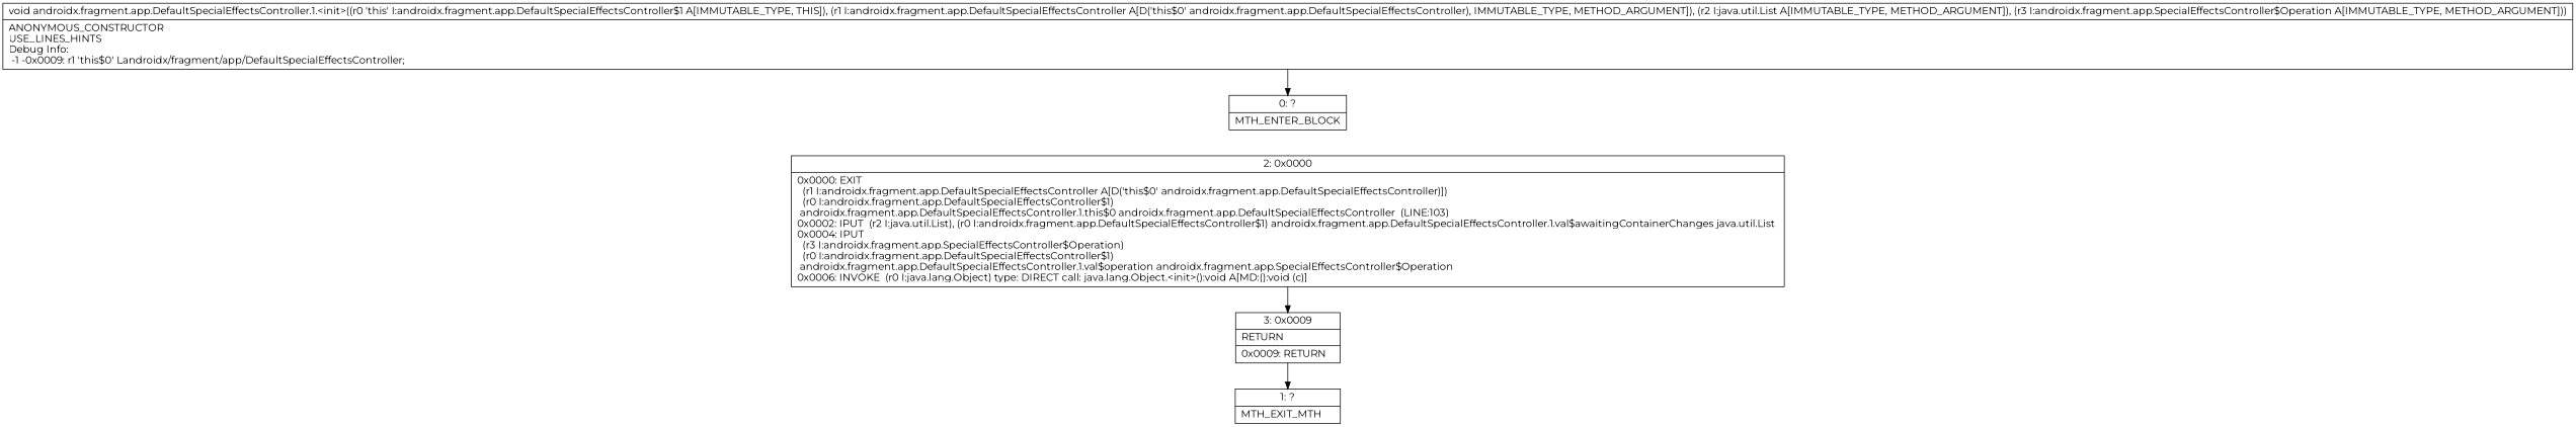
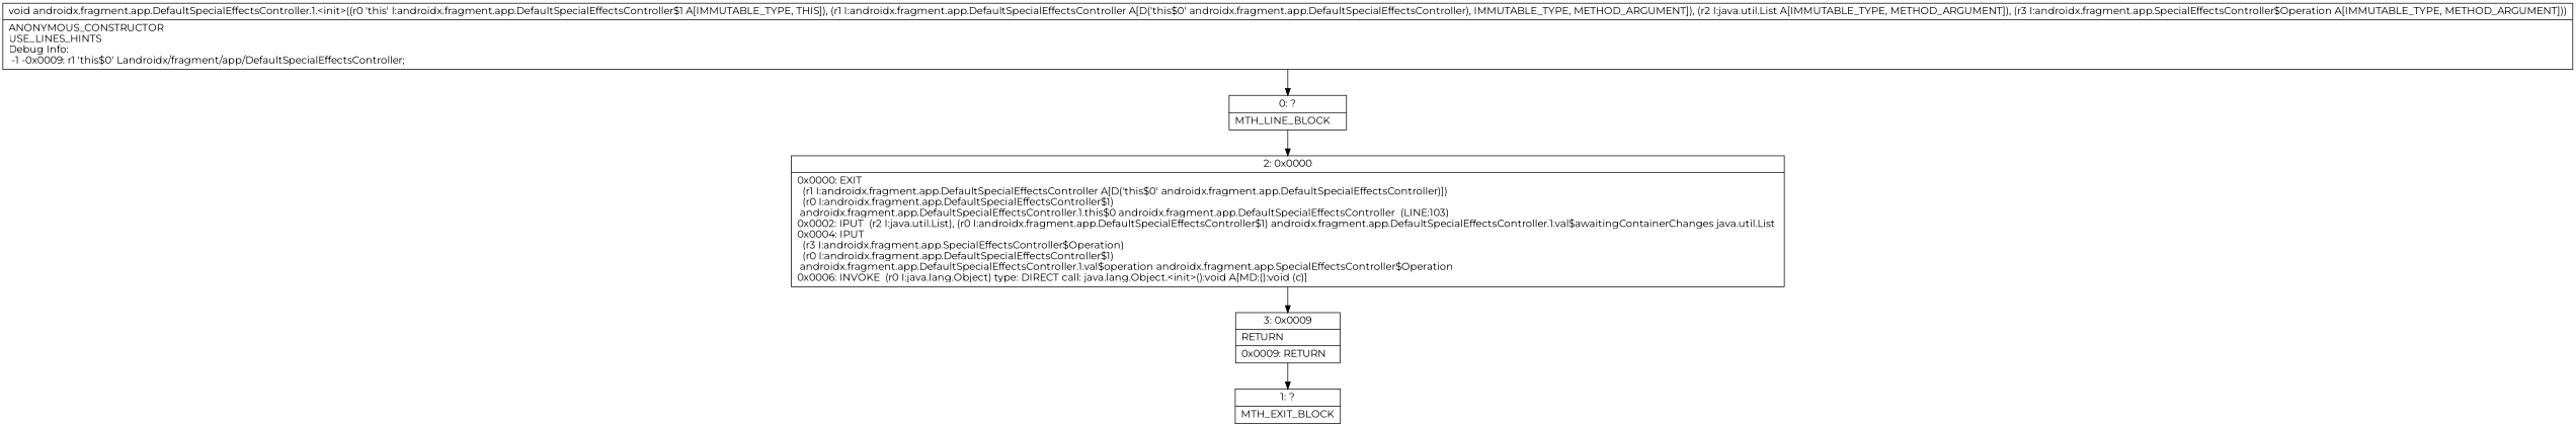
  digraph {
    fontname=Montserrat
    node [fontname=Montserrat shape=record]
    edge [fontname=Montserrat]
-   n1 [label="{0\:\ ?|MTH_ENTER_BLOCK\l}"]
+   n1 [label="{0\:\ ?|MTH_LINE_BLOCK\l}"]
    n2 [label="{2\:\ 0x0000|0x0000: EXIT  \l  (r1 I:androidx.fragment.app.DefaultSpecialEffectsController A[D('this$0' androidx.fragment.app.DefaultSpecialEffectsController)])\l  (r0 I:androidx.fragment.app.DefaultSpecialEffectsController$1)\l androidx.fragment.app.DefaultSpecialEffectsController.1.this$0 androidx.fragment.app.DefaultSpecialEffectsController  (LINE:103)\l0x0002: IPUT  (r2 I:java.util.List), (r0 I:androidx.fragment.app.DefaultSpecialEffectsController$1) androidx.fragment.app.DefaultSpecialEffectsController.1.val$awaitingContainerChanges java.util.List \l0x0004: IPUT  \l  (r3 I:androidx.fragment.app.SpecialEffectsController$Operation)\l  (r0 I:androidx.fragment.app.DefaultSpecialEffectsController$1)\l androidx.fragment.app.DefaultSpecialEffectsController.1.val$operation androidx.fragment.app.SpecialEffectsController$Operation \l0x0006: INVOKE  (r0 I:java.lang.Object) type: DIRECT call: java.lang.Object.\<init\>():void A[MD:():void (c)]\l}"]
    n3 [label="{3\:\ 0x0009|RETURN\l|0x0009: RETURN   \l}"]
-   n4 [label="{1\:\ ?|MTH_EXIT_MTH\l}"]
+   n4 [label="{1\:\ ?|MTH_EXIT_BLOCK\l}"]
    n5 [label="{void androidx.fragment.app.DefaultSpecialEffectsController.1.\<init\>((r0 'this' I:androidx.fragment.app.DefaultSpecialEffectsController$1 A[IMMUTABLE_TYPE, THIS]), (r1 I:androidx.fragment.app.DefaultSpecialEffectsController A[D('this$0' androidx.fragment.app.DefaultSpecialEffectsController), IMMUTABLE_TYPE, METHOD_ARGUMENT]), (r2 I:java.util.List A[IMMUTABLE_TYPE, METHOD_ARGUMENT]), (r3 I:androidx.fragment.app.SpecialEffectsController$Operation A[IMMUTABLE_TYPE, METHOD_ARGUMENT]))  | ANONYMOUS_CONSTRUCTOR\lUSE_LINES_HINTS\lDebug Info:\l  \-1 \-0x0009: r1 'this$0' Landroidx\/fragment\/app\/DefaultSpecialEffectsController;\l}"]
+   n1 -> n2
    n2 -> n3
    n3 -> n4
    n5 -> n1
  }
